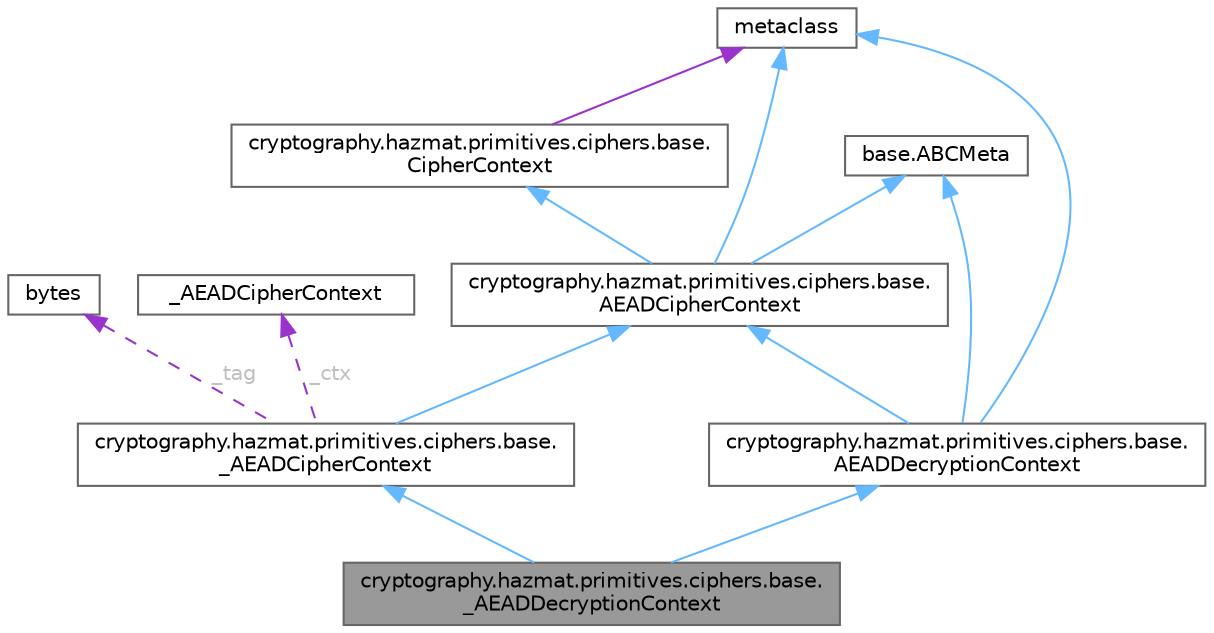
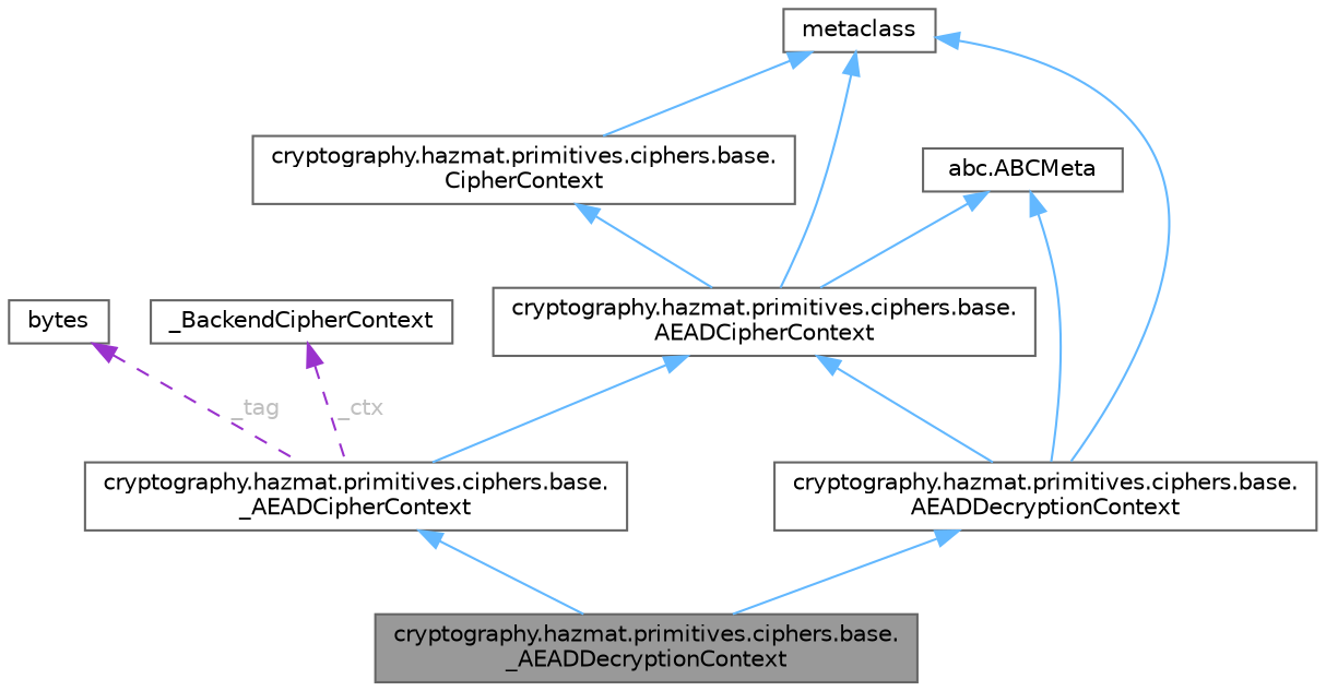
  digraph {
    rankdir=TB
    node [color=gray40 fillcolor=white fontname=Helvetica fontsize=10 shape=box style=filled]
    edge [color=steelblue1 dir=back fontname=Helvetica fontsize=10 labelfontname=Helvetica labelfontsize=10 style=solid]
    n1 [fillcolor=grey60 fontcolor=black height=0.2 label="cryptography.hazmat.primitives.ciphers.base.\l_AEADDecryptionContext" width=0.4]
    n2 [height=0.2 label="cryptography.hazmat.primitives.ciphers.base.\l_AEADCipherContext" width=0.4]
    n3 [height=0.2 label="cryptography.hazmat.primitives.ciphers.base.\lAEADCipherContext" width=0.4]
    n4 [height=0.2 label="cryptography.hazmat.primitives.ciphers.base.\lAEADDecryptionContext" width=0.4]
    n5 [height=0.2 label="cryptography.hazmat.primitives.ciphers.base.\lCipherContext" width=0.4]
    n6 [height=0.2 label=metaclass width=0.4]
-   n7 [height=0.2 label="base.ABCMeta" width=0.4]
-   n8 [height=0.2 label=_AEADCipherContext width=0.4]
+   n7 [height=0.2 label="abc.ABCMeta" width=0.4]
+   n8 [height=0.2 label=_BackendCipherContext width=0.4]
    n9 [height=0.2 label=bytes width=0.4]
    n2 -> n1
    n3 -> n2
    n3 -> n4
    n4 -> n1
    n5 -> n3
    n6 -> n3
    n6 -> n4
-   n6 -> n5 [color=darkorchid3]
+   n6 -> n5
    n7 -> n3
    n7 -> n4
    n8 -> n2 [color=darkorchid3 fontcolor=grey label=" _ctx" style=dashed]
    n9 -> n2 [color=darkorchid3 fontcolor=grey label=" _tag" style=dashed]
  }
